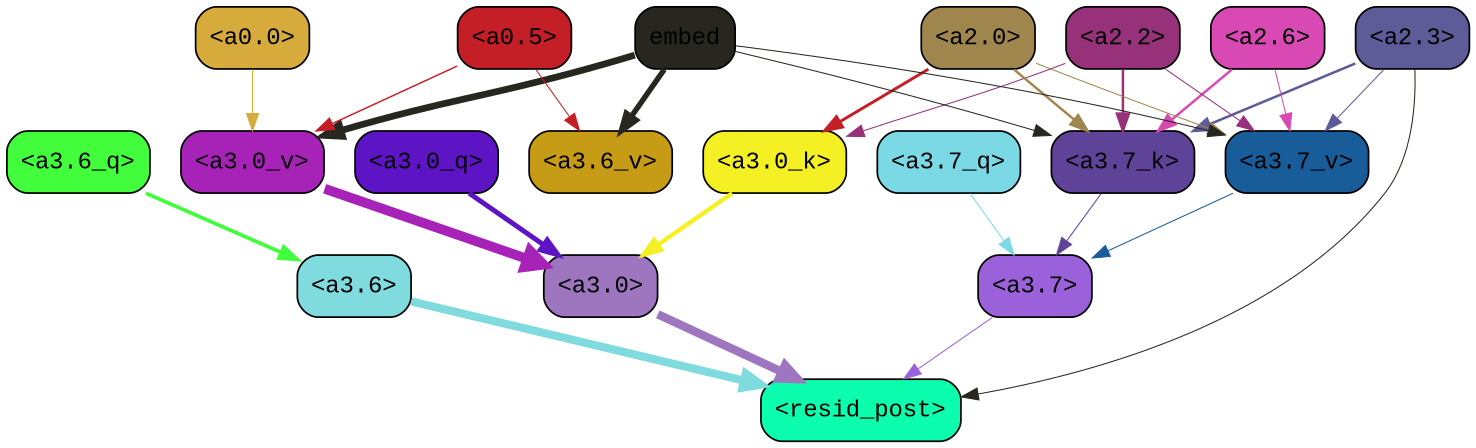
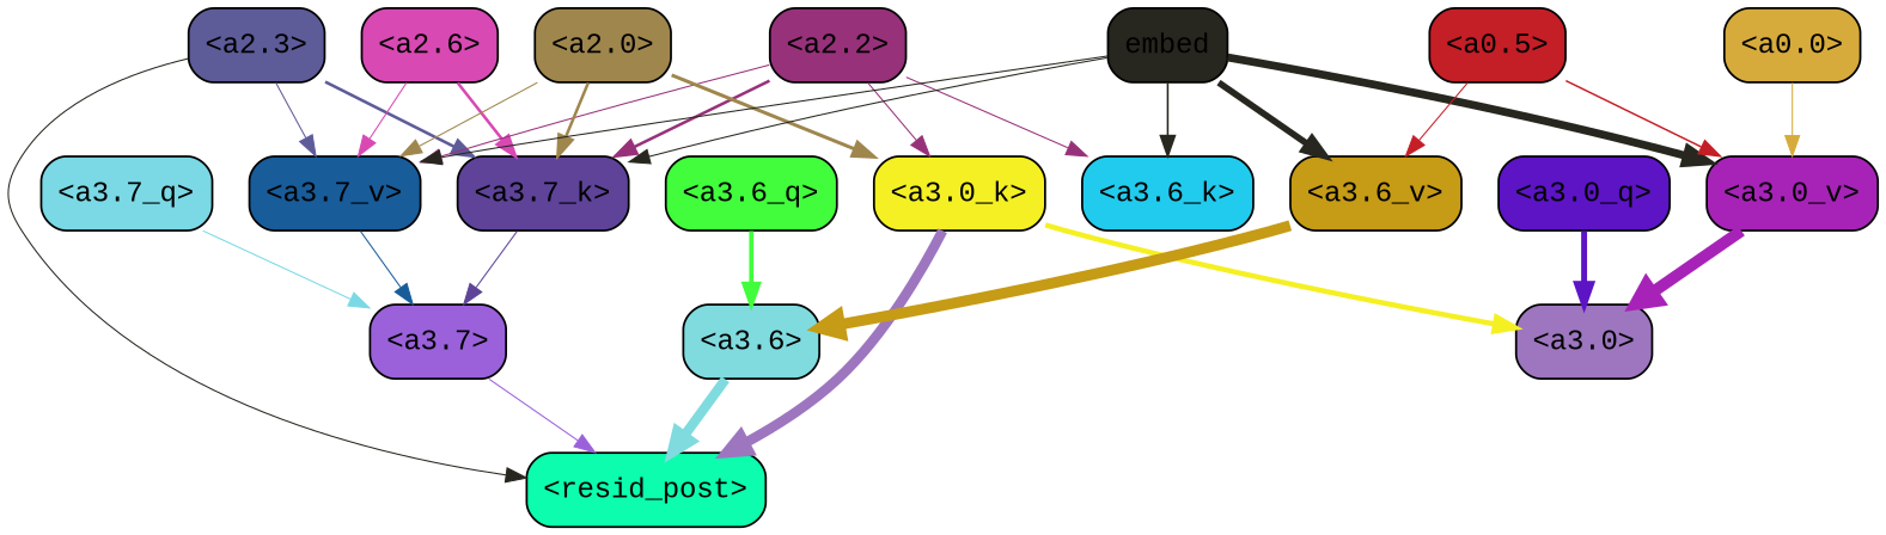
  strict digraph {
    fontname="Liberation Mono"
    splines=true
    node [color=black fontname="Liberation Mono" shape=box style="filled, rounded"]
    edge [color="#27271f" fontname="Liberation Mono" penwidth=0.6]
    "<a3.7>" [fillcolor="#9b61da"]
    "<resid_post>" [fillcolor="#0bfdad"]
    "<a3.6>" [fillcolor="#7fdbde"]
    "<a3.0>" [fillcolor="#9d76bf"]
    "<a2.3>" [fillcolor="#5e5b99"]
    "<a3.7_k>" [fillcolor="#5e4399"]
    "<a3.7_v>" [fillcolor="#185c9a"]
    "<a3.7_q>" [fillcolor="#7ad9e5"]
    "<a3.6_q>" [fillcolor="#41fd3c"]
    "<a3.0_q>" [fillcolor="#5c14c5"]
+   "<a3.6_k>" [fillcolor="#21cbed"]
    "<a3.0_k>" [fillcolor="#f5f023"]
    "<a3.6_v>" [fillcolor="#c69b15"]
    "<a3.0_v>" [fillcolor="#a723b8"]
    "<a2.6>" [fillcolor="#d849b3"]
    "<a2.2>" [fillcolor="#97317a"]
    "<a2.0>" [fillcolor="#9f864d"]
    embed [fillcolor="#27271f"]
    "<a0.5>" [fillcolor="#c41e27"]
    "<a0.0>" [fillcolor="#d6ab3c"]
    "<a3.7>" -> "<resid_post>" [color="#9b61da"]
    "<a3.6>" -> "<resid_post>" [color="#7fdbde" penwidth=4.746312499046326]
-   "<a3.0>" -> "<resid_post>" [color="#9d76bf" penwidth=4.896343111991882]
+   "<a3.0_k>" -> "<resid_post>" [color="#9d76bf" penwidth=4.896343111991882]
    "<a2.3>" -> "<resid_post>"
    "<a2.3>" -> "<a3.7_k>" [color="#5e5b99" penwidth=1.467104621231556]
    "<a2.3>" -> "<a3.7_v>" [color="#5e5b99"]
    "<a3.7_k>" -> "<a3.7>" [color="#5e4399"]
    "<a3.7_v>" -> "<a3.7>" [color="#185c9a"]
    "<a3.7_q>" -> "<a3.7>" [color="#7ad9e5"]
    "<a3.6_q>" -> "<a3.6>" [color="#41fd3c" penwidth=2.160832464694977]
    "<a3.0_q>" -> "<a3.0>" [color="#5c14c5" penwidth=2.870753765106201]
    "<a3.0_k>" -> "<a3.0>" [color="#f5f023" penwidth=2.520303964614868]
+   "<a3.6_v>" -> "<a3.6>" [color="#c69b15" penwidth=5.297133803367615]
    "<a3.0_v>" -> "<a3.0>" [color="#a723b8" penwidth=5.680712580680847]
    "<a2.6>" -> "<a3.7_k>" [color="#d849b3" penwidth=1.4453159049153328]
    "<a2.6>" -> "<a3.7_v>" [color="#d849b3"]
    "<a2.2>" -> "<a3.7_k>" [color="#97317a" penwidth=1.4310357049107552]
    "<a2.2>" -> "<a3.7_v>" [color="#97317a"]
+   "<a2.2>" -> "<a3.6_k>" [color="#97317a"]
    "<a2.2>" -> "<a3.0_k>" [color="#97317a"]
    "<a2.0>" -> "<a3.7_k>" [color="#9f864d" penwidth=1.4314699843525887]
    "<a2.0>" -> "<a3.7_v>" [color="#9f864d"]
-   "<a2.0>" -> "<a3.0_k>" [color="#c41e27" penwidth=1.712992787361145]
+   "<a2.0>" -> "<a3.0_k>" [color="#9f864d" penwidth=1.712992787361145]
    embed -> "<a3.7_k>"
    embed -> "<a3.7_v>"
+   embed -> "<a3.6_k>" [penwidth=0.891706109046936]
    embed -> "<a3.6_v>" [penwidth=3.1766927242279053]
    embed -> "<a3.0_v>" [penwidth=3.9005755856633186]
    "<a0.5>" -> "<a3.6_v>" [color="#c41e27"]
    "<a0.5>" -> "<a3.0_v>" [color="#c41e27" penwidth=0.8493617177009583]
    "<a0.0>" -> "<a3.0_v>" [color="#d6ab3c"]
  }
